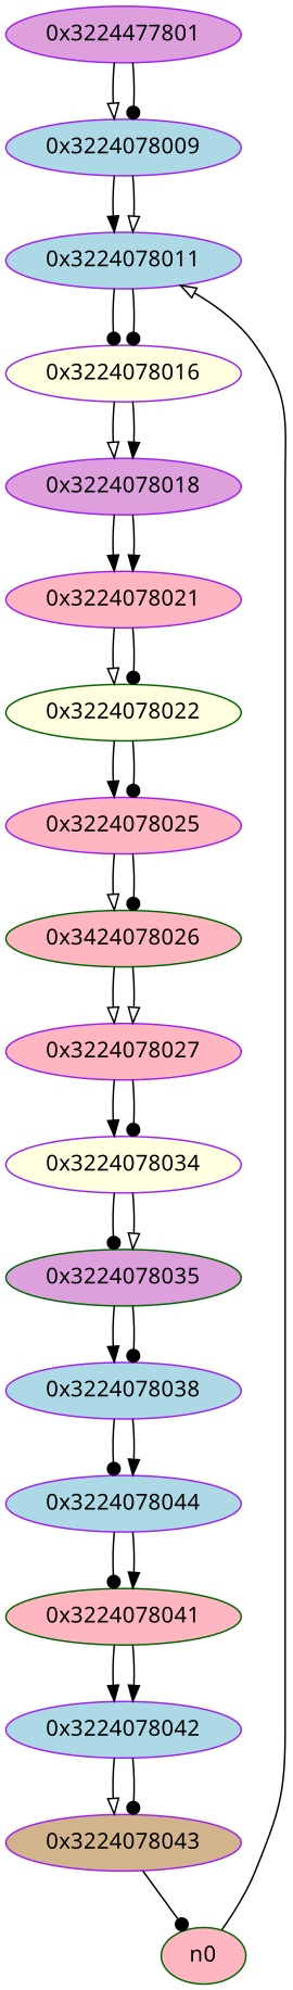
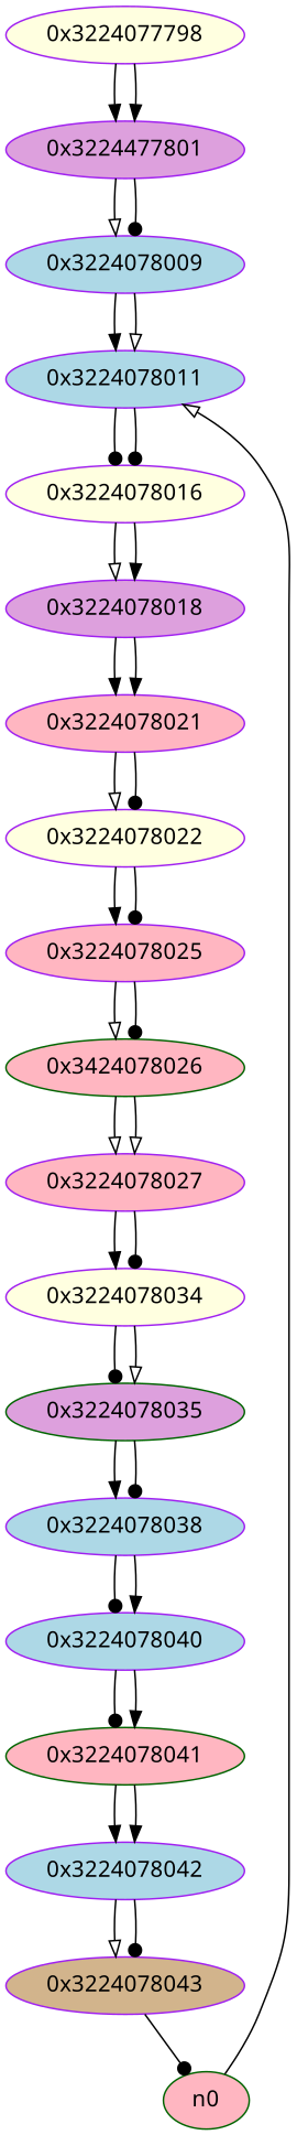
  digraph {
    fontname="Noto Sans"
    node [color=purple fillcolor=lightpink fontname="Noto Sans" style=filled]
    edge [arrowhead=normal fontname="Noto Sans"]
+   n1 [fillcolor=lightyellow label="0x3224077798"]
    n2 [fillcolor=plum label="0x3224477801"]
    n3 [fillcolor=lightblue label="0x3224078009"]
    n4 [fillcolor=lightblue label="0x3224078011"]
    n5 [fillcolor=lightyellow label="0x3224078016"]
    n6 [fillcolor=plum label="0x3224078018"]
    n7 [label="0x3224078021"]
-   n8 [color=darkgreen fillcolor=lightyellow label="0x3224078022"]
+   n8 [fillcolor=lightyellow label="0x3224078022"]
    n9 [label="0x3224078025"]
    n10 [color=darkgreen label="0x3424078026"]
    n11 [label="0x3224078027"]
    n12 [fillcolor=lightyellow label="0x3224078034"]
    n13 [color=darkgreen fillcolor=plum label="0x3224078035"]
    n14 [fillcolor=lightblue label="0x3224078038"]
-   n15 [fillcolor=lightblue label="0x3224078044"]
+   n15 [fillcolor=lightblue label="0x3224078040"]
    n16 [color=darkgreen label="0x3224078041"]
    n17 [fillcolor=lightblue label="0x3224078042"]
    n18 [fillcolor=tan label="0x3224078043"]
    n0 [color=darkgreen]
+   n1 -> n2
+   n1 -> n2
    n2 -> n3 [arrowhead=onormal]
    n2 -> n3 [arrowhead=dot]
    n3 -> n4
    n3 -> n4 [arrowhead=onormal]
    n4 -> n5 [arrowhead=dot]
    n4 -> n5 [arrowhead=dot]
    n5 -> n6 [arrowhead=onormal]
    n5 -> n6
    n6 -> n7
    n6 -> n7
    n7 -> n8 [arrowhead=onormal]
    n7 -> n8 [arrowhead=dot]
    n8 -> n9
    n8 -> n9 [arrowhead=dot]
    n9 -> n10 [arrowhead=onormal]
    n9 -> n10 [arrowhead=dot]
    n10 -> n11 [arrowhead=onormal]
    n10 -> n11 [arrowhead=onormal]
    n11 -> n12
    n11 -> n12 [arrowhead=dot]
    n12 -> n13 [arrowhead=dot]
    n12 -> n13 [arrowhead=onormal]
    n13 -> n14
    n13 -> n14 [arrowhead=dot]
    n14 -> n15 [arrowhead=dot]
    n14 -> n15
    n15 -> n16 [arrowhead=dot]
    n15 -> n16
    n16 -> n17
    n16 -> n17
    n17 -> n18 [arrowhead=onormal]
    n17 -> n18 [arrowhead=dot]
    n18 -> n0 [arrowhead=dot]
    n0 -> n4 [arrowhead=onormal]
  }
